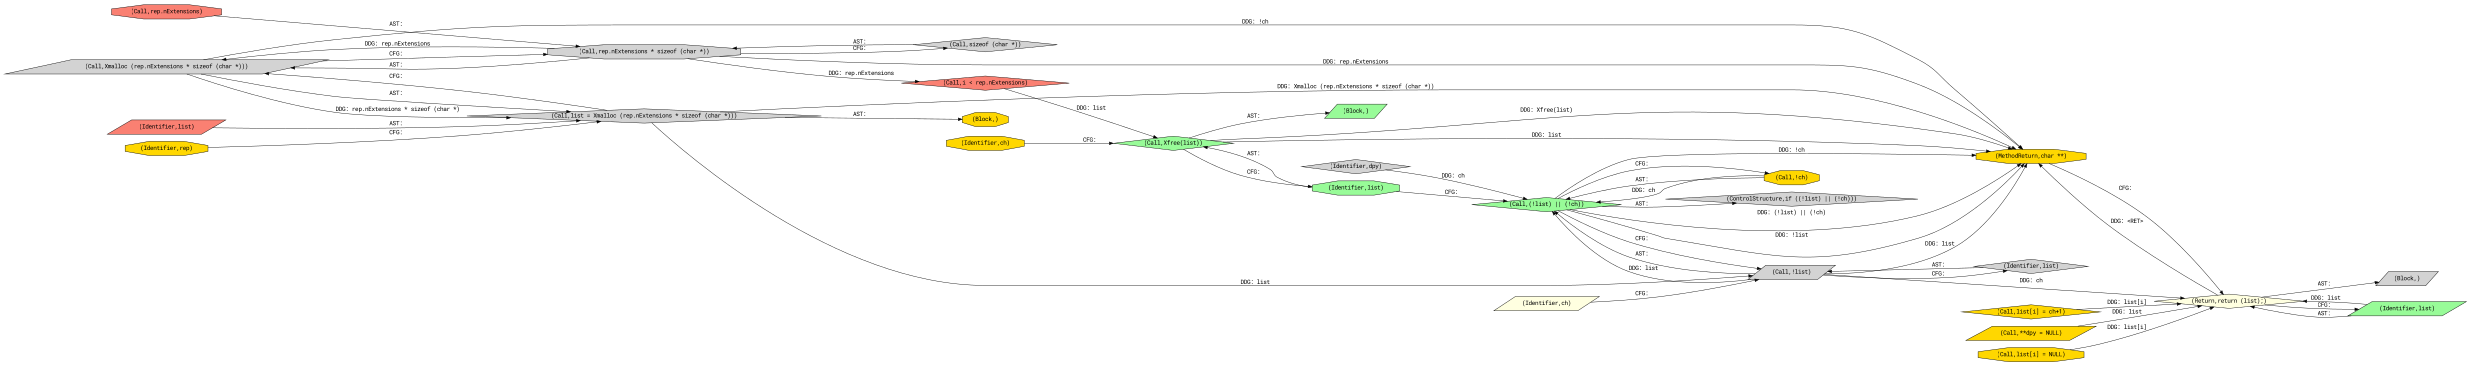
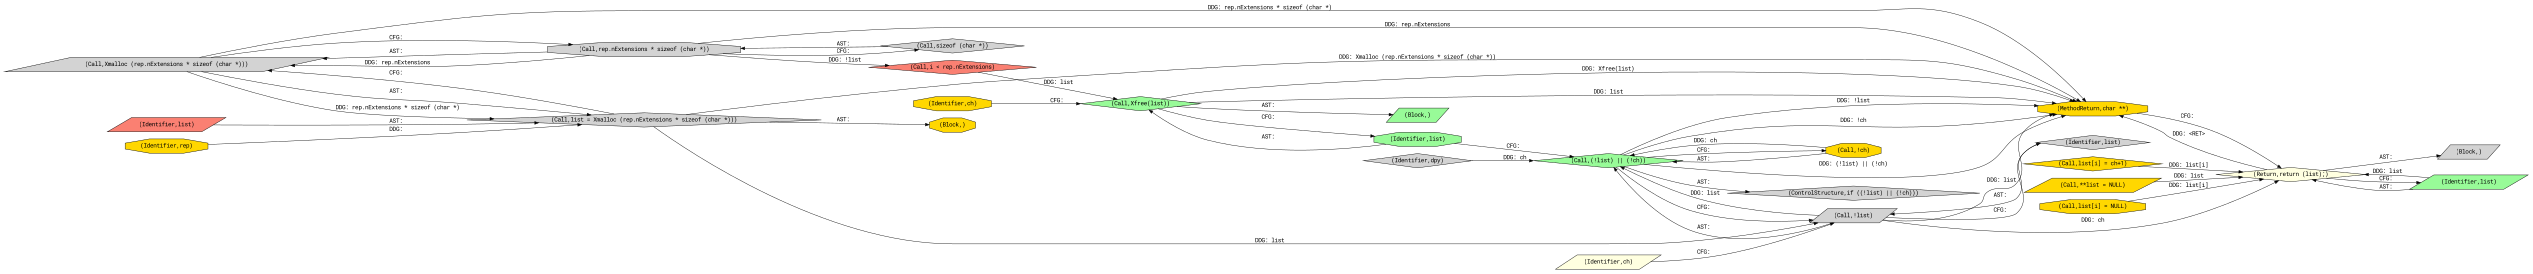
  digraph {
    fontname="Roboto Mono"
    rankdir=LR
    node [fillcolor=lightgrey fontname="Roboto Mono" shape=diamond style=filled]
    edge [fontname="Roboto Mono"]
    n1 [label="(Call,Xmalloc (rep.nExtensions * sizeof (char *)))" shape=parallelogram]
    n2 [label="(Call,rep.nExtensions * sizeof (char *))" shape=octagon]
    n3 [label="(Call,list = Xmalloc (rep.nExtensions * sizeof (char *)))"]
    n4 [fillcolor=gold label="(MethodReturn,char **)" shape=octagon]
    n5 [fillcolor=salmon label="(Call,i < rep.nExtensions)"]
    n6 [label="(Call,sizeof (char *))"]
    n7 [label="(Call,!list)" shape=parallelogram]
    n8 [fillcolor=gold label="(Block,)" shape=octagon]
    n9 [fillcolor=lightyellow label="(Return,return (list);)"]
    n10 [fillcolor=palegreen label="(Call,Xfree(list))"]
    n11 [fillcolor=palegreen label="(Call,(!list) || (!ch))"]
    n12 [label="(Identifier,list)"]
    n13 [fillcolor=gold label="(Call,!ch)" shape=octagon]
    n14 [label="(ControlStructure,if ((!list) || (!ch)))"]
    n15 [fillcolor=palegreen label="(Identifier,list)" shape=octagon]
    n16 [fillcolor=palegreen label="(Block,)" shape=parallelogram]
    n17 [label="(Block,)" shape=parallelogram]
    n18 [fillcolor=palegreen label="(Identifier,list)" shape=parallelogram]
    n19 [fillcolor=lightyellow label="(Identifier,ch)" shape=parallelogram]
    n20 [fillcolor=salmon label="(Identifier,list)" shape=parallelogram]
    n21 [fillcolor=gold label="(Call,list[i] = ch+1)"]
-   n22 [fillcolor=gold label="(Call,**dpy = NULL)" shape=parallelogram]
-   n23 [fillcolor=salmon label="(Call,rep.nExtensions)" shape=octagon]
+   n22 [fillcolor=gold label="(Call,**list = NULL)" shape=parallelogram]
    n24 [fillcolor=gold label="(Call,list[i] = NULL)" shape=octagon]
    n25 [label="(Identifier,dpy)"]
    n26 [fillcolor=gold label="(Identifier,ch)" shape=octagon]
    n27 [fillcolor=gold label="(Identifier,rep)" shape=octagon]
    n1 -> n2 [label="CFG: "]
    n1 -> n3 [label="AST: "]
    n1 -> n3 [label="DDG: rep.nExtensions * sizeof (char *)"]
-   n1 -> n4 [label="DDG: !ch"]
+   n1 -> n4 [label="DDG: rep.nExtensions * sizeof (char *)"]
    n2 -> n1 [label="AST: "]
    n2 -> n1 [label="DDG: rep.nExtensions"]
    n2 -> n4 [label="DDG: rep.nExtensions"]
-   n2 -> n5 [label="DDG: rep.nExtensions"]
+   n2 -> n5 [label="DDG: !list"]
    n2 -> n6 [label="CFG: "]
    n3 -> n1 [label="CFG: "]
    n3 -> n4 [label="DDG: Xmalloc (rep.nExtensions * sizeof (char *))"]
    n3 -> n7 [label="DDG: list"]
    n3 -> n8 [label="AST: "]
    n4 -> n9 [label="CFG: "]
    n5 -> n10 [label="DDG: list"]
    n6 -> n2 [label="AST: "]
    n7 -> n4 [label="DDG: list"]
    n7 -> n9 [label="DDG: ch"]
    n7 -> n11 [label="AST: "]
    n7 -> n11 [label="DDG: list"]
    n7 -> n12 [label="CFG: "]
    n9 -> n4 [label="DDG: <RET>"]
    n9 -> n17 [label="AST: "]
    n9 -> n18 [label="CFG: "]
    n10 -> n4 [label="DDG: Xfree(list)"]
    n10 -> n4 [label="DDG: list"]
    n10 -> n15 [label="CFG: "]
    n10 -> n16 [label="AST: "]
    n11 -> n4 [label="DDG: !ch"]
    n11 -> n4 [label="DDG: (!list) || (!ch)"]
    n11 -> n4 [label="DDG: !list"]
    n11 -> n7 [label="CFG: "]
    n11 -> n13 [label="CFG: "]
    n11 -> n14 [label="AST: "]
    n12 -> n7 [label="AST: "]
    n13 -> n11 [label="AST: "]
    n13 -> n11 [label="DDG: ch"]
    n15 -> n10 [label="AST: "]
    n15 -> n11 [label="CFG: "]
    n18 -> n9 [label="AST: "]
    n18 -> n9 [label="DDG: list"]
    n19 -> n7 [label="CFG: "]
    n20 -> n3 [label="AST: "]
    n21 -> n9 [label="DDG: list[i]"]
    n22 -> n9 [label="DDG: list"]
-   n23 -> n2 [label="AST: "]
    n24 -> n9 [label="DDG: list[i]"]
    n25 -> n11 [label="DDG: ch"]
    n26 -> n10 [label="CFG: "]
-   n27 -> n3 [label="CFG: "]
+   n27 -> n3 [label="DDG: "]
  }
